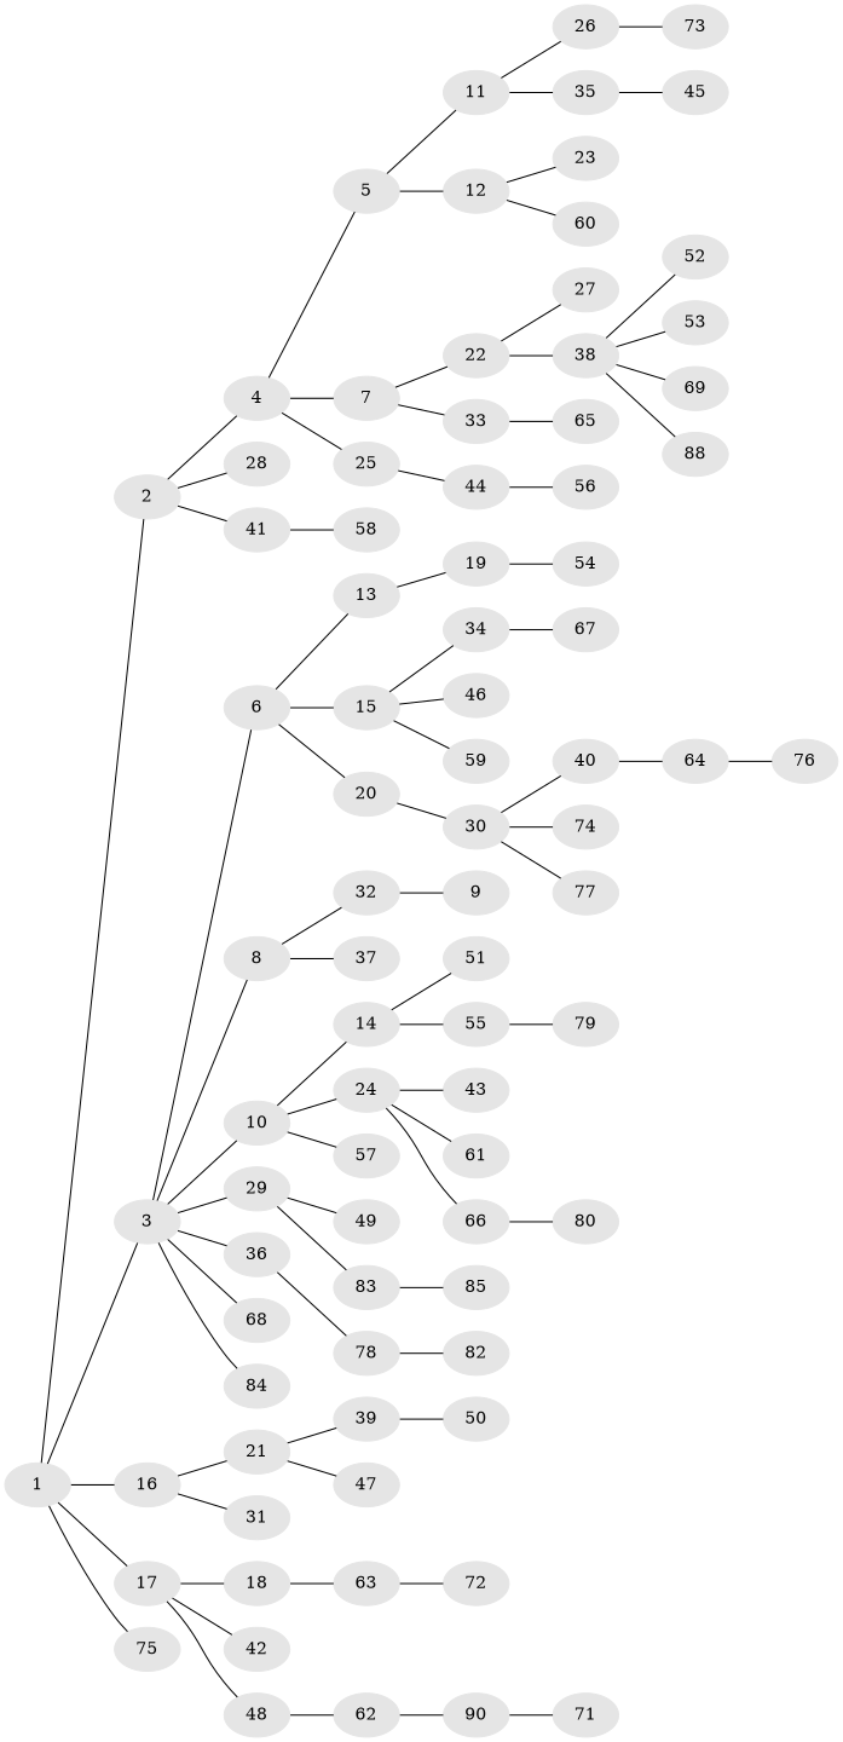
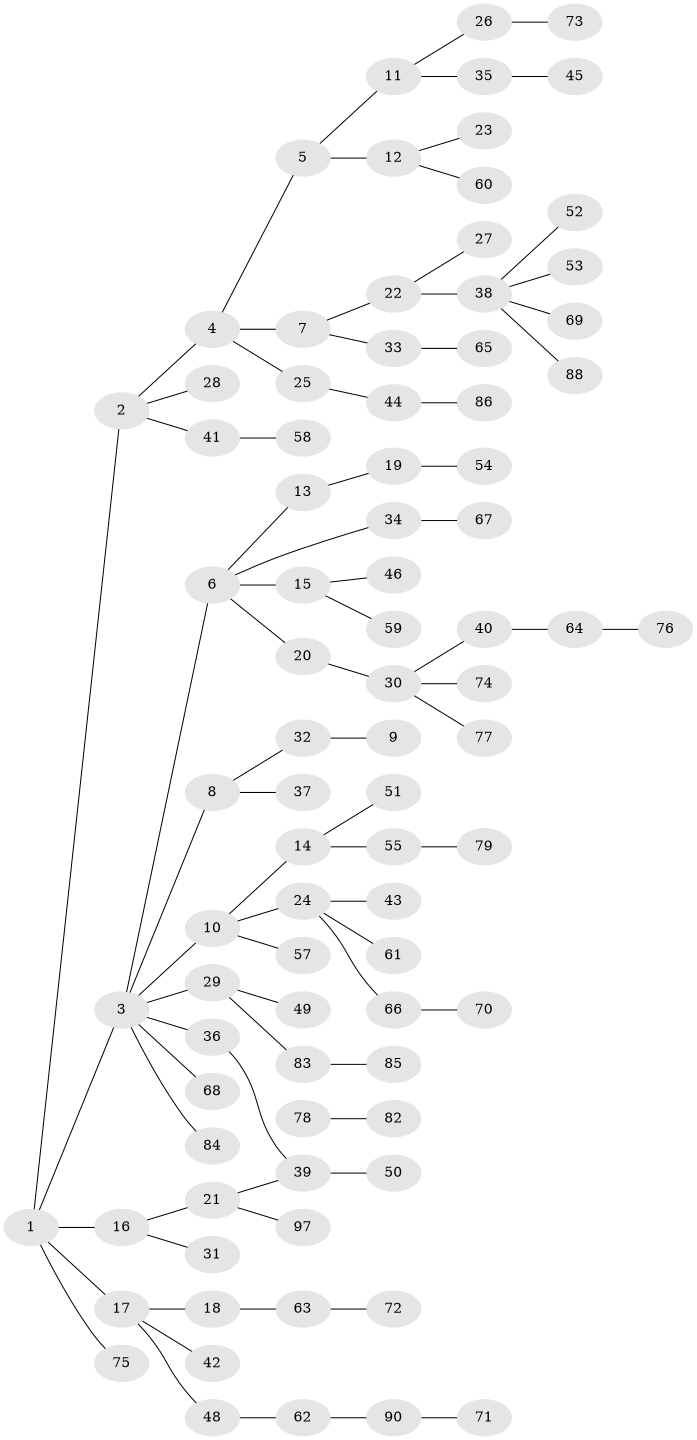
  graph {
    rankdir=LR
    node [color=gray90 style=filled]
    1
    2
    3
    16
    17
    75
    4
    28
    41
    6
    8
    10
    29
    36
    68
    84
    21
    31
    18
    42
    48
    5
    7
    25
    58
    13
    15
    20
    34
    32
    37
    14
    24
    57
    49
    83
    78
    11
    12
    22
    33
    44
    26
    35
    23
    60
    19
    46
    59
    30
    67
    27
    38
    65
    9
    51
    55
    43
    61
    66
    73
    45
    54
    79
    39
-   47
+   47 [label=97]
    63
    62
    72
    40
    74
    77
    50
    52
    53
    69
    n77 [label=88]
-   80
-   56
+   80 [label=70]
+   56 [label=86]
    85
    64
    82
    76
    n84 [label=90]
    71
    1 -- 2
    1 -- 3
    1 -- 16
    1 -- 17
    1 -- 75
    2 -- 4
    2 -- 28
    2 -- 41
    3 -- 6
    3 -- 8
    3 -- 10
    3 -- 29
    3 -- 36
    3 -- 68
    3 -- 84
    16 -- 21
    16 -- 31
    17 -- 18
    17 -- 42
    17 -- 48
    4 -- 5
    4 -- 7
    4 -- 25
    41 -- 58
    6 -- 13
    6 -- 15
    6 -- 20
-   15 -- 34
+   6 -- 34
    8 -- 32
    8 -- 37
    10 -- 14
    10 -- 24
    10 -- 57
    29 -- 49
    29 -- 83
-   36 -- 78
+   36 -- 39
    21 -- 39
    21 -- 47
    18 -- 63
    48 -- 62
    5 -- 11
    5 -- 12
    7 -- 22
    7 -- 33
    25 -- 44
    13 -- 19
    15 -- 46
    15 -- 59
    20 -- 30
    34 -- 67
    32 -- 9
    14 -- 51
    14 -- 55
    24 -- 43
    24 -- 61
    24 -- 66
    83 -- 85
    78 -- 82
    11 -- 26
    11 -- 35
    12 -- 23
    12 -- 60
    22 -- 27
    22 -- 38
    33 -- 65
    44 -- 56
    26 -- 73
    35 -- 45
    19 -- 54
    30 -- 40
    30 -- 74
    30 -- 77
    38 -- 52
    38 -- 53
    38 -- 69
    38 -- n77
    55 -- 79
    66 -- 80
    39 -- 50
    63 -- 72
    62 -- n84
    40 -- 64
    64 -- 76
    n84 -- 71
  }
